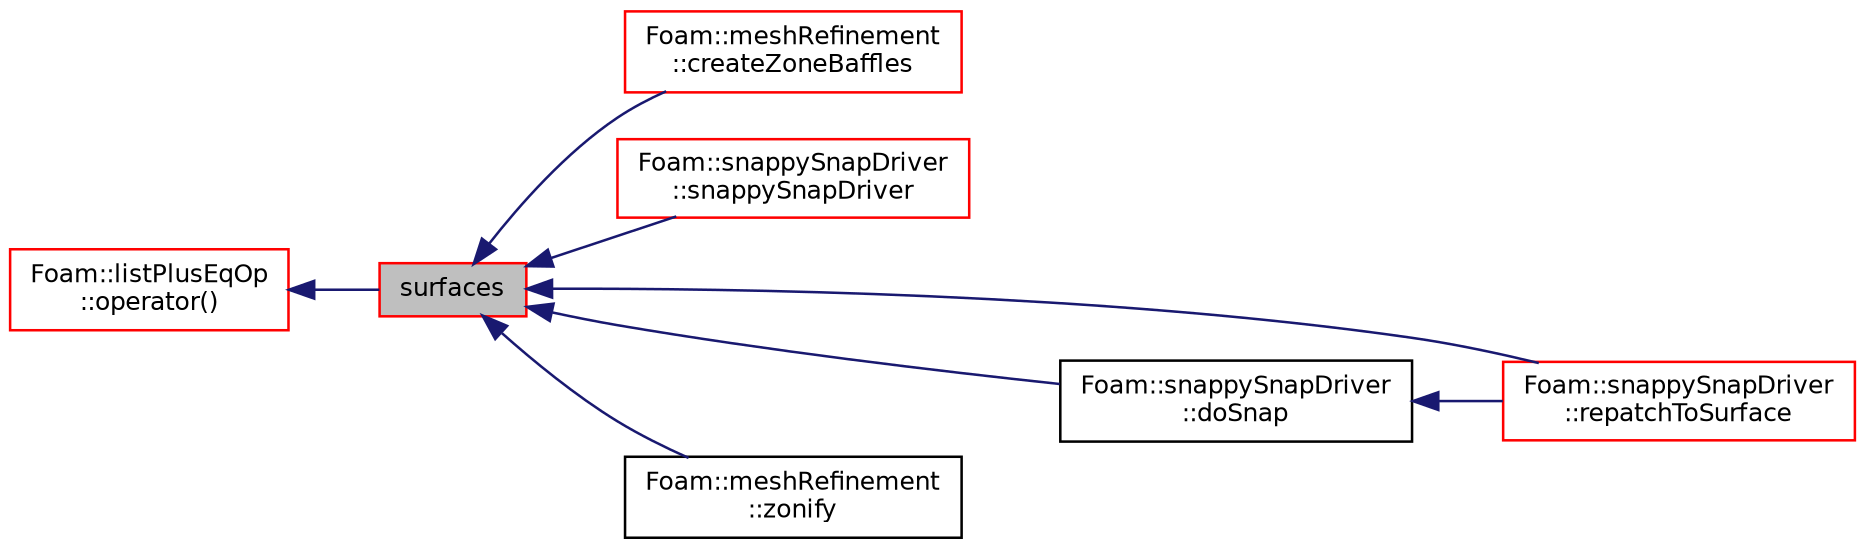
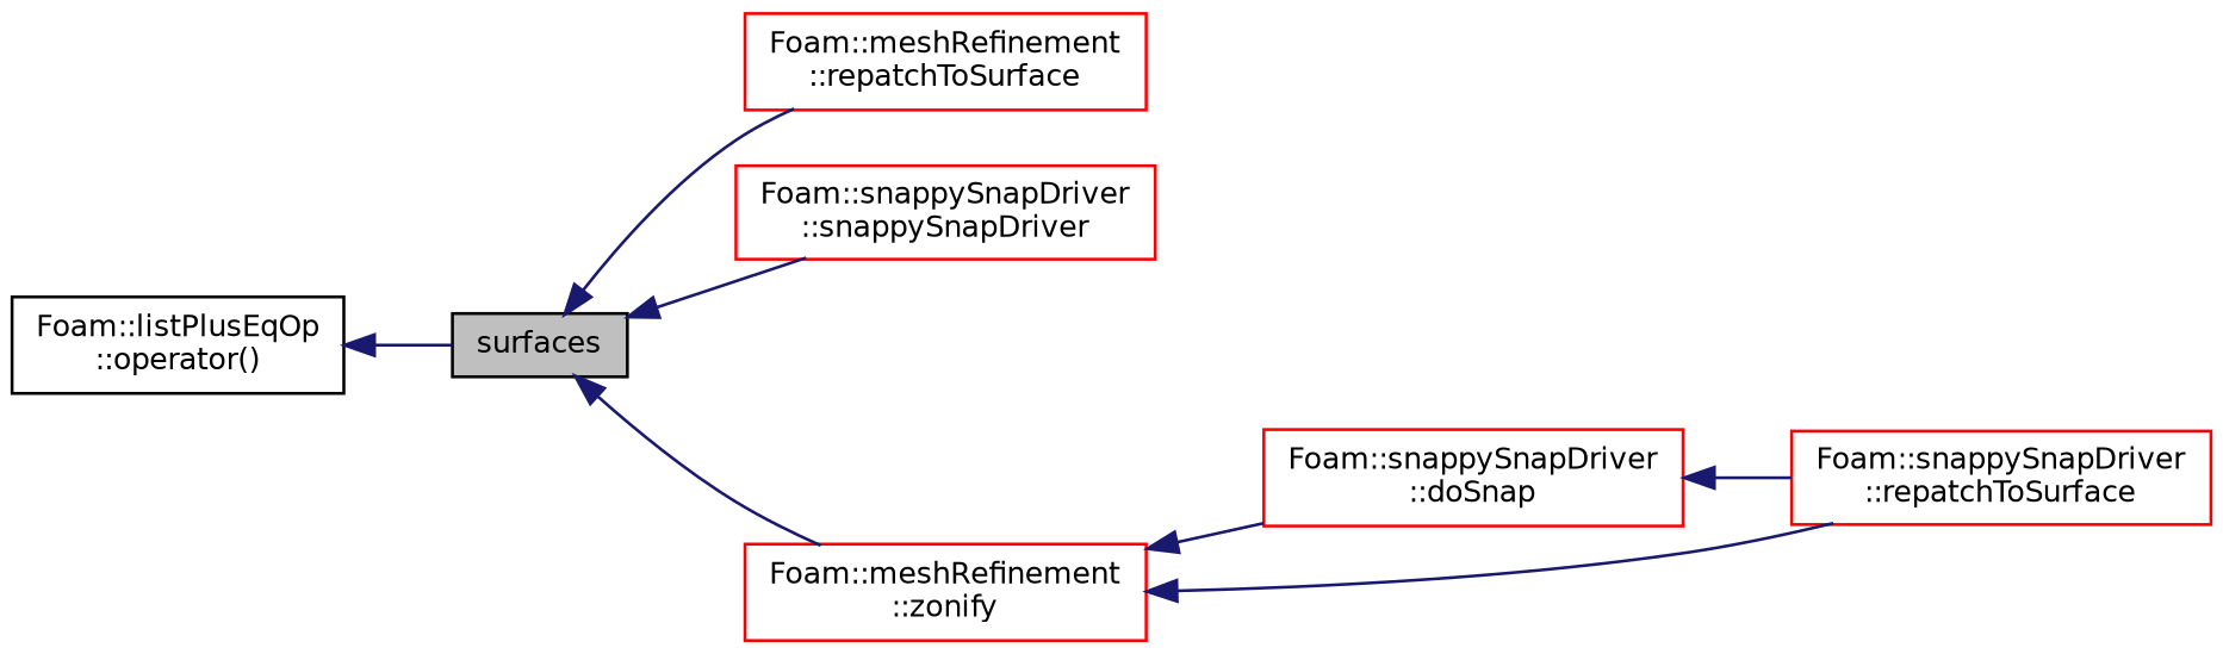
  digraph {
    rankdir=LR
    node [color=red fontname=Helvetica fontsize=10 shape=record]
    edge [color=midnightblue dir=back fontname=Helvetica fontsize=10 labelfontname=Helvetica labelfontsize=10 style=solid]
-   n1 [fillcolor=grey75 fontcolor=black height=0.2 label=surfaces style=filled width=0.4]
-   n2 [height=0.2 label="Foam::meshRefinement\l::createZoneBaffles" width=0.4]
+   n1 [color=black fillcolor=grey75 fontcolor=black height=0.2 label=surfaces style=filled width=0.4]
+   n2 [height=0.2 label="Foam::meshRefinement\l::repatchToSurface" width=0.4]
    n3 [height=0.2 label="Foam::snappySnapDriver\l::snappySnapDriver" width=0.4]
-   n4 [color=black height=0.2 label="Foam::snappySnapDriver\l::doSnap" width=0.4]
+   n4 [height=0.2 label="Foam::snappySnapDriver\l::doSnap" width=0.4]
    n5 [height=0.2 label="Foam::snappySnapDriver\l::repatchToSurface" width=0.4]
-   n6 [color=black height=0.2 label="Foam::meshRefinement\l::zonify" width=0.4]
-   n7 [height=0.2 label="Foam::listPlusEqOp\l::operator()" width=0.4]
+   n6 [height=0.2 label="Foam::meshRefinement\l::zonify" width=0.4]
+   n7 [color=black height=0.2 label="Foam::listPlusEqOp\l::operator()" width=0.4]
    n1 -> n2
    n1 -> n3
-   n1 -> n4
-   n1 -> n5
+   n6 -> n4
+   n6 -> n5
    n1 -> n6
    n4 -> n5
    n7 -> n1
  }
